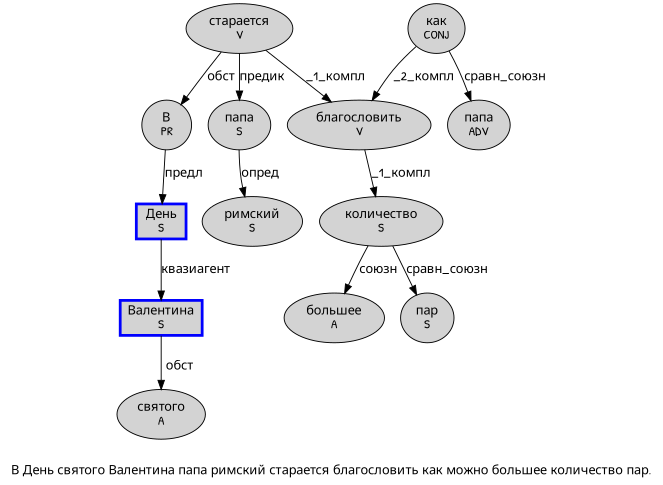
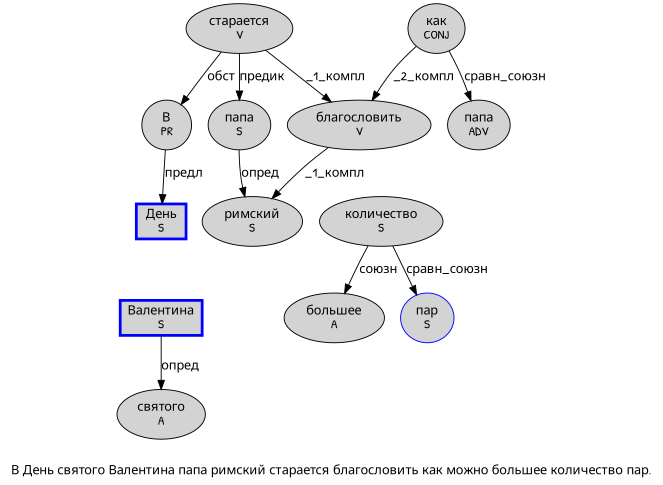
  digraph {
    fontname="Patrick Hand"
    label="В День святого Валентина папа римский старается благословить как можно большее количество пар."
    node [fillcolor=lightgray fontname="Patrick Hand" penwidth=1 shape=ellipse style=filled]
    edge [fontname="Patrick Hand"]
    n1 [label="В\nPR"]
    n2 [color=blue label="День\nS" penwidth=3 shape=box]
    n3 [color=blue label="Валентина\nS" penwidth=3 shape=box]
    n4 [label="святого\nA"]
    n5 [label="папа\nS"]
    n6 [label="римский\nS"]
    n7 [label="старается\nV"]
    n8 [label="благословить\nV"]
    n9 [label="количество\nS"]
    n10 [label="как\nCONJ"]
    n11 [label="папа\nADV"]
    n12 [label="большее\nA"]
-   n13 [label="пар\nS"]
+   n13 [label="пар\nS" color=blue]
    n1 -> n2 [label="предл"]
-   n2 -> n3 [label="квазиагент"]
-   n3 -> n4 [label="обст"]
+   n3 -> n4 [label="опред"]
    n5 -> n6 [label="опред"]
    n7 -> n1 [label="обст"]
    n7 -> n5 [label="предик"]
    n7 -> n8 [label="_1_компл"]
-   n8 -> n9 [label="_1_компл"]
+   n8 -> n6 [label="_1_компл"]
    n9 -> n12 [label="союзн"]
    n9 -> n13 [label="сравн_союзн"]
    n10 -> n8 [label="_2_компл"]
    n10 -> n11 [label="сравн_союзн"]
  }
